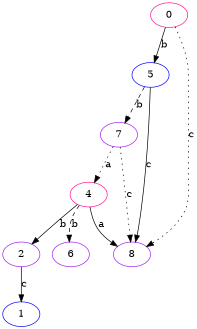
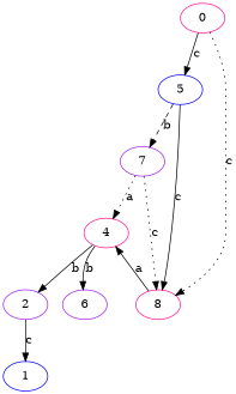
  strict digraph {
    node [color=purple]
    edge [style=solid]
    1 [color=blue]
    2
    4 [color=deeppink]
    6
    5 [color=blue]
    7
-   8
+   8 [color=deeppink]
    0 [color=deeppink]
    2 -> 1 [label=c]
    4 -> 2 [label=b]
-   4 -> 6 [label=b style=dashed]
+   4 -> 6 [label=b]
    5 -> 7 [label=b style=dashed]
    5 -> 8 [label=c]
    7 -> 4 [label=a style=dotted]
    7 -> 8 [label=c style=dotted]
-   4 -> 8 [label=a]
-   0 -> 5 [label=b]
+   8 -> 4 [label=a]
+   0 -> 5 [label=c]
    0 -> 8 [label=c style=dotted]
  }
